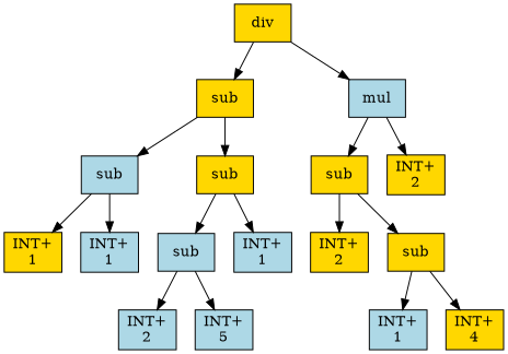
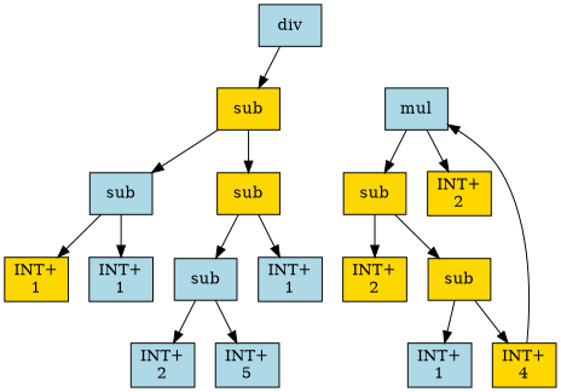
  digraph {
    node [fillcolor=gold shape=box style=filled]
-   n1 [label=div]
+   n1 [fillcolor=lightblue label=div]
    n2 [label=sub]
    n3 [fillcolor=lightblue label=mul]
    n4 [fillcolor=lightblue label=sub]
    n5 [label=sub]
    n6 [label=sub]
    n7 [label="INT+\n2"]
    n8 [label="INT+\n1"]
    n9 [fillcolor=lightblue label="INT+\n1"]
    n10 [fillcolor=lightblue label=sub]
    n11 [fillcolor=lightblue label="INT+\n1"]
    n12 [fillcolor=lightblue label="INT+\n2"]
    n13 [fillcolor=lightblue label="INT+\n5"]
    n14 [label="INT+\n2"]
    n15 [label=sub]
    n16 [fillcolor=lightblue label="INT+\n1"]
    n17 [label="INT+\n4"]
    n1 -> n2
-   n1 -> n3
+   n17 -> n3
    n2 -> n4
    n2 -> n5
    n3 -> n6
    n3 -> n7
    n4 -> n8
    n4 -> n9
    n5 -> n10
    n5 -> n11
    n6 -> n14
    n6 -> n15
    n10 -> n12
    n10 -> n13
    n15 -> n16
    n15 -> n17
  }
